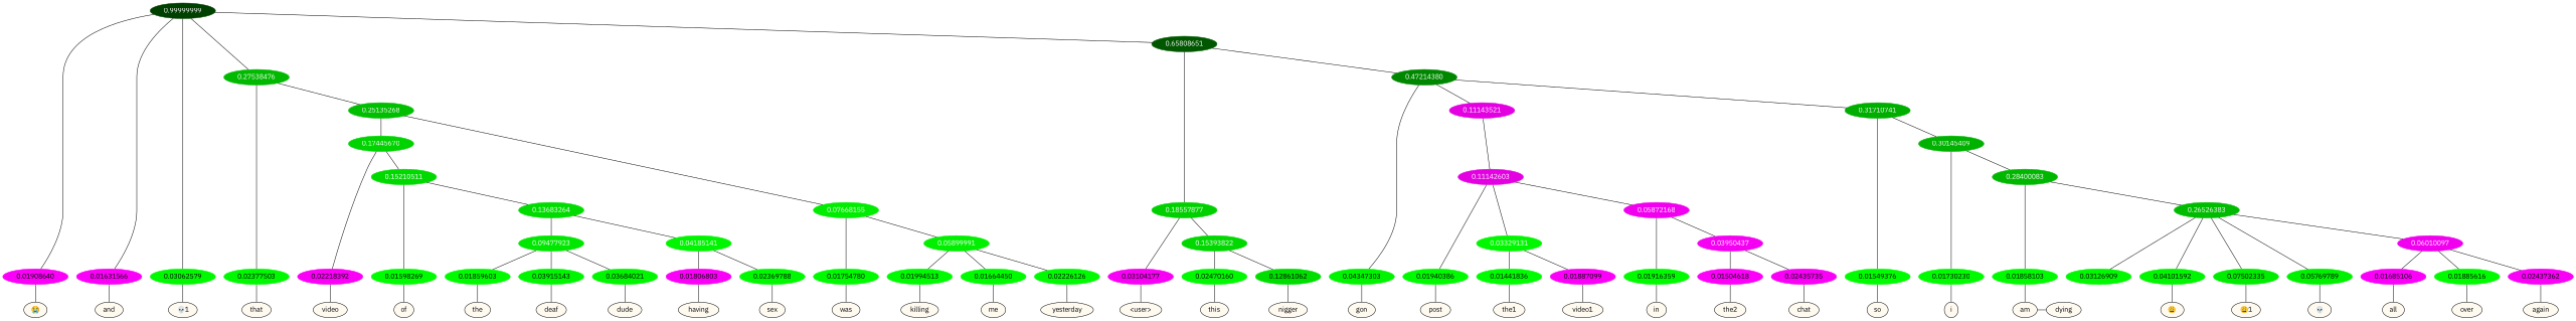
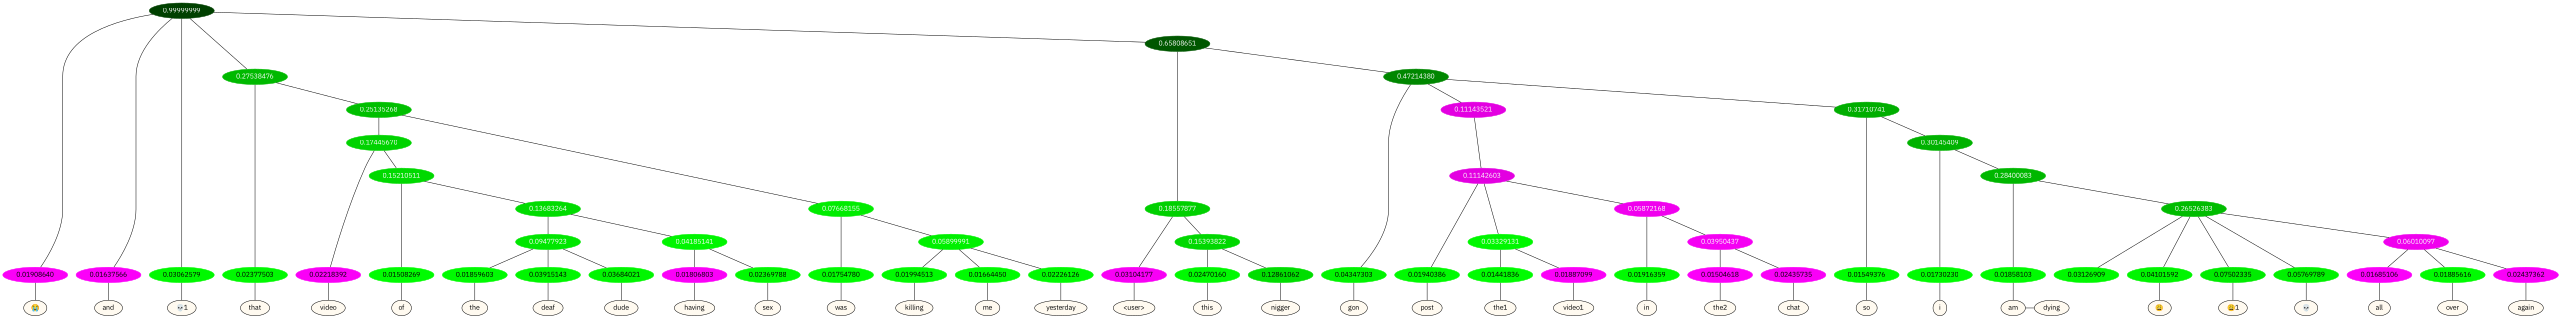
  graph {
    fontname="IBM Plex Sans"
    node [color=black fontname="IBM Plex Sans" format=png nodesep=0.001 ordering=out overlap_scaling=0.01 ranksep=0.001 style=filled]
    edge [fontname="IBM Plex Sans"]
    n1 [fillcolor=floralwhite height=0.15 label=that style="filled,solid" width=0.15]
    n2 [fillcolor=floralwhite height=0.15 label=video style="filled,solid" width=0.15]
    n3 [fillcolor=floralwhite height=0.15 label=of style="filled,solid" width=0.15]
    n4 [fillcolor=floralwhite height=0.15 label=the style="filled,solid" width=0.15]
    n5 [fillcolor=floralwhite height=0.15 label=deaf style="filled,solid" width=0.15]
    n6 [fillcolor=floralwhite height=0.15 label=dude style="filled,solid" width=0.15]
    n7 [fillcolor=floralwhite height=0.15 label=having style="filled,solid" width=0.15]
    n8 [fillcolor=floralwhite height=0.15 label=sex style="filled,solid" width=0.15]
    n9 [fillcolor=floralwhite height=0.15 label=was style="filled,solid" width=0.15]
    n10 [fillcolor=floralwhite height=0.15 label=killing style="filled,solid" width=0.15]
    n11 [fillcolor=floralwhite height=0.15 label=me style="filled,solid" width=0.15]
    n12 [fillcolor=floralwhite height=0.15 label=yesterday style="filled,solid" width=0.15]
    n13 [fillcolor=floralwhite height=0.15 label="😭" style="filled,solid" width=0.15]
    n14 [fillcolor=floralwhite height=0.15 label=and style="filled,solid" width=0.15]
    n15 [fillcolor=floralwhite height=0.15 label=this style="filled,solid" width=0.15]
    n16 [fillcolor=floralwhite height=0.15 label=nigger style="filled,solid" width=0.15]
    n17 [fillcolor=floralwhite height=0.15 label="\<user\>" style="filled,solid" width=0.15]
    n18 [fillcolor=floralwhite height=0.15 label=gon style="filled,solid" width=0.15]
    n19 [fillcolor=floralwhite height=0.15 label=post style="filled,solid" width=0.15]
    n20 [fillcolor=floralwhite height=0.15 label=the1 style="filled,solid" width=0.15]
    n21 [fillcolor=floralwhite height=0.15 label=video1 style="filled,solid" width=0.15]
    n22 [fillcolor=floralwhite height=0.15 label=in style="filled,solid" width=0.15]
    n23 [fillcolor=floralwhite height=0.15 label=the2 style="filled,solid" width=0.15]
    n24 [fillcolor=floralwhite height=0.15 label=chat style="filled,solid" width=0.15]
    n25 [fillcolor=floralwhite height=0.15 label=so style="filled,solid" width=0.15]
    n26 [fillcolor=floralwhite height=0.15 label=i style="filled,solid" width=0.15]
    n27 [fillcolor=floralwhite height=0.15 label=am style="filled,solid" width=0.15]
    n28 [fillcolor=floralwhite height=0.15 label=dying style="filled,solid" width=0.15]
    n29 [fillcolor=floralwhite height=0.15 label=all style="filled,solid" width=0.15]
    n30 [fillcolor=floralwhite height=0.15 label=over style="filled,solid" width=0.15]
    n31 [fillcolor=floralwhite height=0.15 label=again style="filled,solid" width=0.15]
    n32 [fillcolor=floralwhite height=0.15 label="😩" style="filled,solid" width=0.15]
    n33 [fillcolor=floralwhite height=0.15 label="😩1" style="filled,solid" width=0.15]
    n34 [fillcolor=floralwhite height=0.15 label="💀" style="filled,solid" width=0.15]
    n35 [fillcolor=floralwhite height=0.15 label="💀1" style="filled,solid" width=0.15]
    n36 [color="0.334 1.000 0.976" fontcolor=black height=0.15 label=0.02377503 width=0.15]
    n37 [color="0.835 1.000 0.978" fontcolor=black height=0.15 label=0.02218392 width=0.15]
-   n38 [color="0.334 1.000 0.985" fontcolor=black height=0.15 label=0.01598269 width=0.15]
+   n38 [color="0.334 1.000 0.985" fontcolor=black height=0.15 label=0.01508269 width=0.15]
    n39 [color="0.334 1.000 0.981" fontcolor=black height=0.15 label=0.01859603 width=0.15]
    n40 [color="0.334 1.000 0.961" fontcolor=black height=0.15 label=0.03915143 width=0.15]
    n41 [color="0.334 1.000 0.963" fontcolor=black height=0.15 label=0.03684021 width=0.15]
    n42 [color="0.835 1.000 0.982" fontcolor=black height=0.15 label=0.01806803 width=0.15]
    n43 [color="0.334 1.000 0.976" fontcolor=black height=0.15 label=0.02369788 width=0.15]
    n44 [color="0.334 1.000 0.982" fontcolor=black height=0.15 label=0.01754780 width=0.15]
    n45 [color="0.334 1.000 0.980" fontcolor=black height=0.15 label=0.01994513 width=0.15]
    n46 [color="0.334 1.000 0.983" fontcolor=black height=0.15 label=0.01664450 width=0.15]
    n47 [color="0.334 1.000 0.978" fontcolor=black height=0.15 label=0.02226126 width=0.15]
    n48 [color="0.835 1.000 0.981" fontcolor=black height=0.15 label=0.01908640 width=0.15]
-   n49 [color="0.835 1.000 0.984" fontcolor=black height=0.15 label=0.01631566 width=0.15]
+   n49 [color="0.835 1.000 0.984" fontcolor=black height=0.15 label=0.01637566 width=0.15]
    n50 [color="0.334 1.000 0.975" fontcolor=black height=0.15 label=0.02470160 width=0.15]
    n51 [color="0.334 1.000 0.871" fontcolor=black height=0.15 label=0.12861062 width=0.15]
    n52 [color="0.835 1.000 0.969" fontcolor=black height=0.15 label=0.03104177 width=0.15]
    n53 [color="0.334 1.000 0.957" fontcolor=black height=0.15 label=0.04347303 width=0.15]
    n54 [color="0.334 1.000 0.981" fontcolor=black height=0.15 label=0.01940386 width=0.15]
    n55 [color="0.334 1.000 0.986" fontcolor=black height=0.15 label=0.01441836 width=0.15]
    n56 [color="0.835 1.000 0.981" fontcolor=black height=0.15 label=0.01887099 width=0.15]
    n57 [color="0.334 1.000 0.981" fontcolor=black height=0.15 label=0.01916359 width=0.15]
    n58 [color="0.835 1.000 0.985" fontcolor=black height=0.15 label=0.01504618 width=0.15]
    n59 [color="0.835 1.000 0.976" fontcolor=black height=0.15 label=0.02435735 width=0.15]
    n60 [color="0.334 1.000 0.985" fontcolor=black height=0.15 label=0.01549376 width=0.15]
    n61 [color="0.334 1.000 0.983" fontcolor=black height=0.15 label=0.01730230 width=0.15]
    n62 [color="0.334 1.000 0.981" fontcolor=black height=0.15 label=0.01858103 width=0.15]
    n63 [color="0.334 1.000 0.969" fontcolor=black height=0.15 label=0.03126909 width=0.15]
    n64 [color="0.835 1.000 0.983" fontcolor=black height=0.15 label=0.01685106 width=0.15]
    n65 [color="0.334 1.000 0.981" fontcolor=black height=0.15 label=0.01885616 width=0.15]
    n66 [color="0.835 1.000 0.976" fontcolor=black height=0.15 label=0.02437362 width=0.15]
    n67 [color="0.334 1.000 0.959" fontcolor=black height=0.15 label=0.04101592 width=0.15]
    n68 [color="0.334 1.000 0.925" fontcolor=black height=0.15 label=0.07502335 width=0.15]
    n69 [color="0.334 1.000 0.942" fontcolor=black height=0.15 label=0.05769789 width=0.15]
    n70 [color="0.334 1.000 0.969" fontcolor=black height=0.15 label=0.03062579 width=0.15]
    n71 [color="0.334 1.000 0.250" fontcolor=grey99 height=0.15 label=0.99999999 width=0.15]
    n72 [color="0.334 1.000 0.725" fontcolor=grey99 height=0.15 label=0.27538476 width=0.15]
    n73 [color="0.334 1.000 0.342" fontcolor=grey99 height=0.15 label=0.65808651 width=0.15]
    n74 [color="0.334 1.000 0.749" fontcolor=grey99 height=0.15 label=0.25135268 width=0.15]
    n75 [color="0.334 1.000 0.814" fontcolor=grey99 height=0.15 label=0.18557877 width=0.15]
    n76 [color="0.334 1.000 0.528" fontcolor=grey99 height=0.15 label=0.47214380 width=0.15]
    n77 [color="0.334 1.000 0.826" fontcolor=grey99 height=0.15 label=0.17445670 width=0.15]
    n78 [color="0.334 1.000 0.923" fontcolor=grey99 height=0.15 label=0.07668155 width=0.15]
    n79 [color="0.334 1.000 0.846" fontcolor=grey99 height=0.15 label=0.15393822 width=0.15]
    n80 [color="0.835 1.000 0.889" fontcolor=grey99 height=0.15 label=0.11143521 width=0.15]
    n81 [color="0.334 1.000 0.683" fontcolor=grey99 height=0.15 label=0.31710741 width=0.15]
    n82 [color="0.334 1.000 0.848" fontcolor=grey99 height=0.15 label=0.15210511 width=0.15]
    n83 [color="0.334 1.000 0.941" fontcolor=grey99 height=0.15 label=0.05899991 width=0.15]
    n84 [color="0.835 1.000 0.889" fontcolor=grey99 height=0.15 label=0.11142603 width=0.15]
    n85 [color="0.334 1.000 0.699" fontcolor=grey99 height=0.15 label=0.30145409 width=0.15]
    n86 [color="0.334 1.000 0.863" fontcolor=grey99 height=0.15 label=0.13683264 width=0.15]
    n87 [color="0.334 1.000 0.967" fontcolor=grey99 height=0.15 label=0.03329131 width=0.15]
    n88 [color="0.835 1.000 0.941" fontcolor=grey99 height=0.15 label=0.05872168 width=0.15]
    n89 [color="0.334 1.000 0.716" fontcolor=grey99 height=0.15 label=0.28400083 width=0.15]
    n90 [color="0.334 1.000 0.905" fontcolor=grey99 height=0.15 label=0.09477923 width=0.15]
    n91 [color="0.334 1.000 0.958" fontcolor=grey99 height=0.15 label=0.04185141 width=0.15]
    n92 [color="0.835 1.000 0.960" fontcolor=grey99 height=0.15 label=0.03950437 width=0.15]
    n93 [color="0.334 1.000 0.735" fontcolor=grey99 height=0.15 label=0.26526383 width=0.15]
    n94 [color="0.835 1.000 0.940" fontcolor=grey99 height=0.15 label=0.06010097 width=0.15]
    subgraph sub_1 {
      rank=same
      n1
      n2
      n3
      n4
      n5
      n6
      n7
      n8
      n9
      n10
      n11
      n12
      n13
      n14
      n15
      n16
      n17
      n18
      n19
      n20
      n21
      n22
      n23
      n24
      n25
      n26
      n27
      n28
      n29
      n30
      n31
      n32
      n33
      n34
      n35
    }
    subgraph sub_2 {
      rank=same
      n36
      n37
      n38
      n39
      n40
      n41
      n42
      n43
      n44
      n45
      n46
      n47
      n48
      n49
      n50
      n51
      n52
      n53
      n54
      n55
      n56
      n57
      n58
      n59
      n60
      n61
      n62
      n63
      n64
      n65
      n66
      n67
      n68
      n69
      n70
    }
    n27 -- n28
    n36 -- n1
    n37 -- n2
    n38 -- n3
    n39 -- n4
    n40 -- n5
    n41 -- n6
    n42 -- n7
    n43 -- n8
    n44 -- n9
    n45 -- n10
    n46 -- n11
    n47 -- n12
    n48 -- n13
    n49 -- n14
    n50 -- n15
    n51 -- n16
    n52 -- n17
    n53 -- n18
    n54 -- n19
    n55 -- n20
    n56 -- n21
    n57 -- n22
    n58 -- n23
    n59 -- n24
    n60 -- n25
    n61 -- n26
    n62 -- n27
    n64 -- n29
    n65 -- n30
    n66 -- n31
    n67 -- n32
    n68 -- n33
    n69 -- n34
    n70 -- n35
    n71 -- n48
    n71 -- n49
    n71 -- n70
    n71 -- n72
    n71 -- n73
    n72 -- n36
    n72 -- n74
    n73 -- n75
    n73 -- n76
    n74 -- n77
    n74 -- n78
    n75 -- n52
    n75 -- n79
    n76 -- n53
    n76 -- n80
    n76 -- n81
    n77 -- n37
    n77 -- n82
    n78 -- n44
    n78 -- n83
    n79 -- n50
    n79 -- n51
    n80 -- n84
    n81 -- n60
    n81 -- n85
    n82 -- n38
    n82 -- n86
    n83 -- n45
    n83 -- n46
    n83 -- n47
    n84 -- n54
    n84 -- n87
    n84 -- n88
    n85 -- n61
    n85 -- n89
    n86 -- n90
    n86 -- n91
    n87 -- n55
    n87 -- n56
    n88 -- n57
    n88 -- n92
    n89 -- n62
    n89 -- n93
    n90 -- n39
    n90 -- n40
    n90 -- n41
    n91 -- n42
    n91 -- n43
    n92 -- n58
    n92 -- n59
    n93 -- n63
    n93 -- n67
    n93 -- n68
    n93 -- n69
    n93 -- n94
    n94 -- n64
    n94 -- n65
    n94 -- n66
  }
